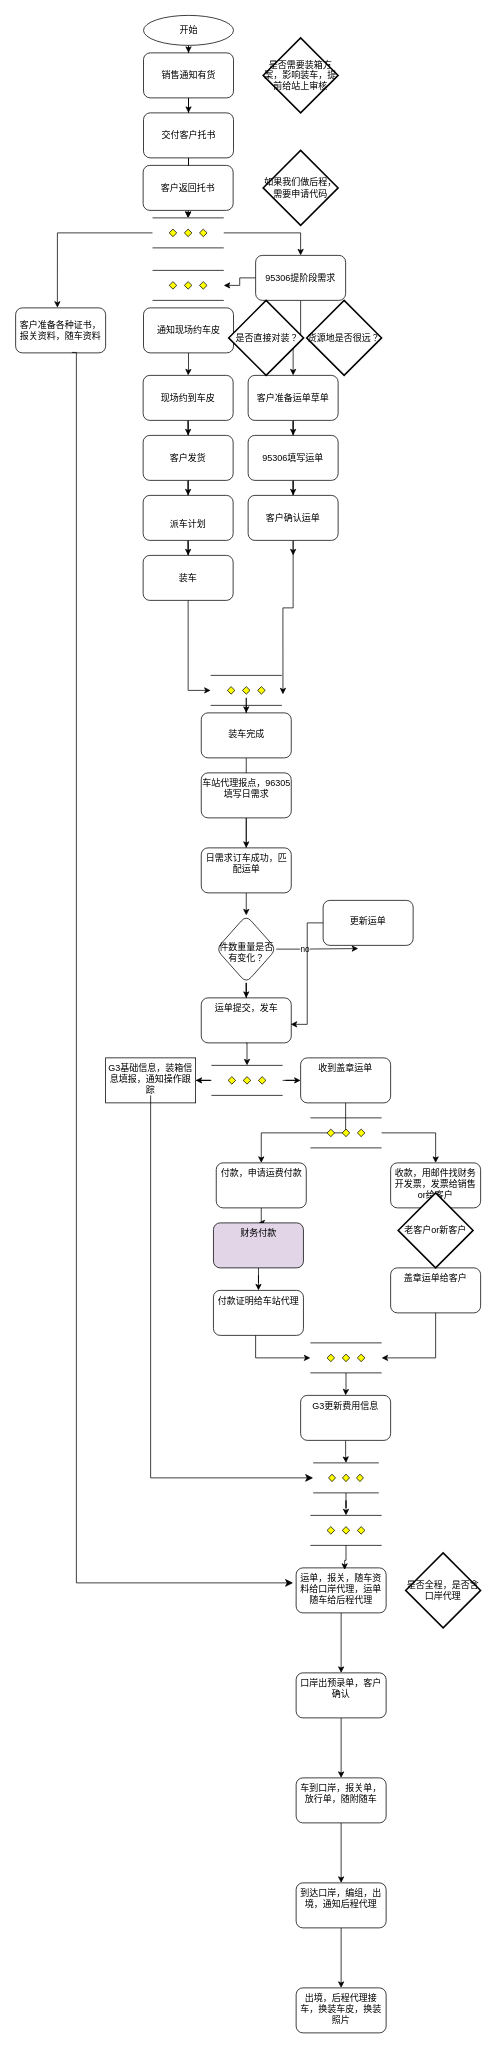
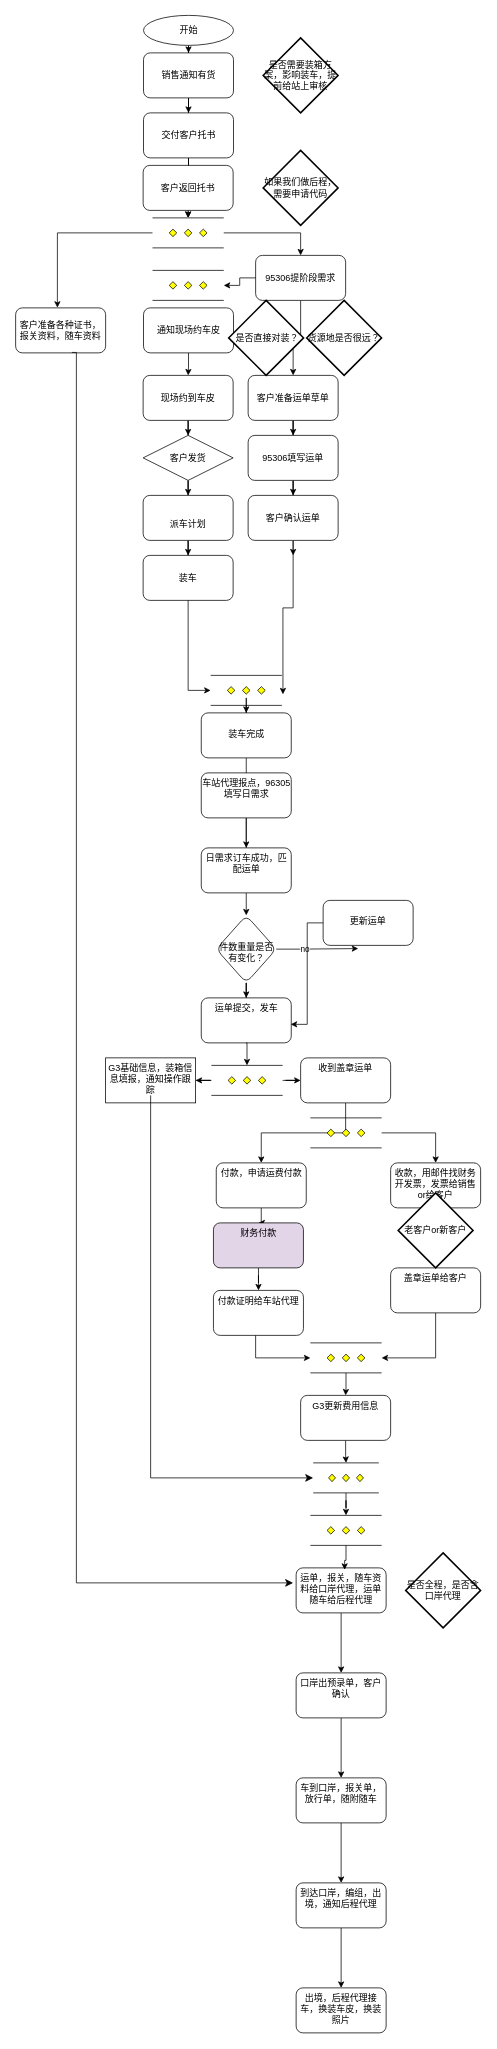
  <mxCell id="0" />
  <mxCell id="1" parent="0" />
  <mxCell id="2" value="" style="edgeStyle=orthogonalEdgeStyle;rounded=0;orthogonalLoop=1;jettySize=auto;html=1;entryX=0.464;entryY=-0.004;entryDx=0;entryDy=0;entryPerimeter=0;" edge="1" parent="1" source="47" target="9"><mxGeometry relative="1" as="geometry"><mxPoint x="250" y="240" as="sourcePoint" /><mxPoint x="70" y="440" as="targetPoint" /><Array as="points"><mxPoint x="76" y="310" /></Array></mxGeometry></mxCell>
  <mxCell id="3" value="" style="edgeStyle=orthogonalEdgeStyle;rounded=0;orthogonalLoop=1;jettySize=auto;html=1;" edge="1" parent="1" source="4" target="73"><mxGeometry relative="1" as="geometry" /></mxCell>
  <mxCell id="4" value="开始" style="rounded=1;whiteSpace=wrap;html=1;fontSize=12;glass=0;strokeWidth=1;shadow=0;shape=ellipse;aspect=fixed;perimeter=ellipsePerimeter;" parent="1" vertex="1"><mxGeometry x="190.5" y="20" width="120" height="40" as="geometry" /></mxCell>
  <mxCell id="5" value="" style="edgeStyle=orthogonalEdgeStyle;rounded=0;orthogonalLoop=1;jettySize=auto;html=1;" edge="1" parent="1" source="6" target="13"><mxGeometry relative="1" as="geometry" /></mxCell>
  <mxCell id="6" value="95306提阶段需求" style="whiteSpace=wrap;html=1;rounded=1;glass=0;strokeWidth=1;shadow=0;" vertex="1" parent="1"><mxGeometry x="340" y="340" width="120" height="60" as="geometry" /></mxCell>
  <mxCell id="7" value="" style="edgeStyle=orthogonalEdgeStyle;rounded=0;orthogonalLoop=1;jettySize=auto;html=1;" edge="1" parent="1" source="8" target="11"><mxGeometry relative="1" as="geometry" /></mxCell>
  <mxCell id="8" value="通知现场约车皮" style="whiteSpace=wrap;html=1;rounded=1;glass=0;strokeWidth=1;shadow=0;" vertex="1" parent="1"><mxGeometry x="190.5" y="410" width="120" height="60" as="geometry" /></mxCell>
  <mxCell id="9" value="客户准备各种证书，报关资料，随车资料" style="whiteSpace=wrap;html=1;rounded=1;glass=0;strokeWidth=1;shadow=0;" vertex="1" parent="1"><mxGeometry x="20" y="410" width="120" height="60" as="geometry" /></mxCell>
  <mxCell id="10" value="" style="edgeStyle=orthogonalEdgeStyle;rounded=0;orthogonalLoop=1;jettySize=auto;html=1;" edge="1" parent="1" source="11" target="20"><mxGeometry relative="1" as="geometry" /></mxCell>
  <mxCell id="11" value="现场约到车皮" style="whiteSpace=wrap;html=1;rounded=1;glass=0;strokeWidth=1;shadow=0;" vertex="1" parent="1"><mxGeometry x="190" y="500" width="120" height="60" as="geometry" /></mxCell>
  <mxCell id="12" value="" style="edgeStyle=orthogonalEdgeStyle;rounded=0;orthogonalLoop=1;jettySize=auto;html=1;" edge="1" parent="1" source="13" target="15"><mxGeometry relative="1" as="geometry" /></mxCell>
  <mxCell id="13" value="客户准备运单草单" style="whiteSpace=wrap;html=1;rounded=1;glass=0;strokeWidth=1;shadow=0;" vertex="1" parent="1"><mxGeometry x="330" y="500" width="120" height="60" as="geometry" /></mxCell>
  <mxCell id="14" value="" style="edgeStyle=orthogonalEdgeStyle;rounded=0;orthogonalLoop=1;jettySize=auto;html=1;" edge="1" parent="1" source="15" target="18"><mxGeometry relative="1" as="geometry" /></mxCell>
  <mxCell id="15" value="95306填写运单" style="whiteSpace=wrap;html=1;rounded=1;glass=0;strokeWidth=1;shadow=0;" vertex="1" parent="1"><mxGeometry x="330" y="580" width="120" height="60" as="geometry" /></mxCell>
  <mxCell id="16" value="" style="edgeStyle=orthogonalEdgeStyle;rounded=0;orthogonalLoop=1;jettySize=auto;html=1;" edge="1" parent="1" source="18"><mxGeometry relative="1" as="geometry"><mxPoint x="390" y="740" as="targetPoint" /></mxGeometry></mxCell>
  <mxCell id="17" style="edgeStyle=orthogonalEdgeStyle;rounded=0;orthogonalLoop=1;jettySize=auto;html=1;entryX=1.015;entryY=0.632;entryDx=0;entryDy=0;entryPerimeter=0;" edge="1" parent="1" source="18" target="25"><mxGeometry relative="1" as="geometry"><mxPoint x="390" y="820" as="targetPoint" /></mxGeometry></mxCell>
  <mxCell id="18" value="客户确认运单" style="whiteSpace=wrap;html=1;rounded=1;glass=0;strokeWidth=1;shadow=0;" vertex="1" parent="1"><mxGeometry x="330" y="660" width="120" height="60" as="geometry" /></mxCell>
  <mxCell id="19" value="" style="edgeStyle=orthogonalEdgeStyle;rounded=0;orthogonalLoop=1;jettySize=auto;html=1;" edge="1" parent="1" source="20" target="22"><mxGeometry relative="1" as="geometry" /></mxCell>
- <mxCell id="20" value="客户发货" style="whiteSpace=wrap;html=1;rounded=1;glass=0;strokeWidth=1;shadow=0;" vertex="1" parent="1"><mxGeometry x="190" y="580" width="120" height="60" as="geometry" /></mxCell>
+ <mxCell id="20" value="客户发货" style="rhombus;whiteSpace=wrap;html=1;glass=0;strokeWidth=1;shadow=0;" vertex="1" parent="1"><mxGeometry x="190" y="580" width="120" height="60" as="geometry" /></mxCell>
  <mxCell id="21" value="" style="edgeStyle=orthogonalEdgeStyle;rounded=0;orthogonalLoop=1;jettySize=auto;html=1;" edge="1" parent="1" source="22" target="23"><mxGeometry relative="1" as="geometry" /></mxCell>
  <mxCell id="22" value="&lt;br&gt;派车计划" style="whiteSpace=wrap;html=1;rounded=1;glass=0;strokeWidth=1;shadow=0;" vertex="1" parent="1"><mxGeometry x="190" y="660" width="120" height="60" as="geometry" /></mxCell>
  <mxCell id="23" value="装车" style="whiteSpace=wrap;html=1;rounded=1;glass=0;strokeWidth=1;shadow=0;" vertex="1" parent="1"><mxGeometry x="190" y="740" width="120" height="60" as="geometry" /></mxCell>
  <mxCell id="24" value="" style="edgeStyle=orthogonalEdgeStyle;rounded=0;orthogonalLoop=1;jettySize=auto;html=1;" edge="1" parent="1" source="25" target="28"><mxGeometry relative="1" as="geometry" /></mxCell>
  <mxCell id="25" value="" style="verticalLabelPosition=bottom;verticalAlign=top;html=1;shape=mxgraph.flowchart.parallel_mode;pointerEvents=1" vertex="1" parent="1"><mxGeometry x="280" y="900" width="95" height="40" as="geometry" /></mxCell>
  <mxCell id="26" style="edgeStyle=orthogonalEdgeStyle;rounded=0;orthogonalLoop=1;jettySize=auto;html=1;exitX=0.5;exitY=1;exitDx=0;exitDy=0;entryX=0;entryY=0.5;entryDx=0;entryDy=0;entryPerimeter=0;" edge="1" parent="1" source="23" target="25"><mxGeometry relative="1" as="geometry" /></mxCell>
  <mxCell id="27" value="" style="edgeStyle=orthogonalEdgeStyle;rounded=0;orthogonalLoop=1;jettySize=auto;html=1;" edge="1" parent="1" source="28" target="30"><mxGeometry relative="1" as="geometry" /></mxCell>
  <mxCell id="28" value="&lt;br&gt;装车完成" style="rounded=1;whiteSpace=wrap;html=1;verticalAlign=top;" vertex="1" parent="1"><mxGeometry x="267.5" y="950" width="120" height="60" as="geometry" /></mxCell>
  <mxCell id="29" value="" style="edgeStyle=orthogonalEdgeStyle;rounded=0;orthogonalLoop=1;jettySize=auto;html=1;" edge="1" parent="1" source="30" target="38"><mxGeometry relative="1" as="geometry" /></mxCell>
  <mxCell id="30" value="&lt;br&gt;&lt;br&gt;件数重量是否有变化？" style="rhombus;whiteSpace=wrap;html=1;verticalAlign=top;rounded=1;" vertex="1" parent="1"><mxGeometry x="287.5" y="1220" width="80" height="90" as="geometry" /></mxCell>
  <mxCell id="31" value="" style="edgeStyle=orthogonalEdgeStyle;rounded=0;orthogonalLoop=1;jettySize=auto;html=1;" edge="1" parent="1" source="32" target="34"><mxGeometry relative="1" as="geometry" /></mxCell>
  <mxCell id="32" value="车站代理报点，96305填写日需求" style="whiteSpace=wrap;html=1;verticalAlign=top;rounded=1;" vertex="1" parent="1"><mxGeometry x="267.5" y="1030" width="120" height="60" as="geometry" /></mxCell>
  <mxCell id="33" value="&lt;br&gt;更新运单" style="whiteSpace=wrap;html=1;verticalAlign=top;rounded=1;" vertex="1" parent="1"><mxGeometry x="430" y="1200" width="120" height="60" as="geometry" /></mxCell>
  <mxCell id="34" value="日需求订车成功，匹配运单" style="whiteSpace=wrap;html=1;verticalAlign=top;rounded=1;" vertex="1" parent="1"><mxGeometry x="267.5" y="1130" width="120" height="60" as="geometry" /></mxCell>
  <mxCell id="35" style="edgeStyle=orthogonalEdgeStyle;rounded=0;orthogonalLoop=1;jettySize=auto;html=1;entryX=0.39;entryY=1.071;entryDx=0;entryDy=0;entryPerimeter=0;" edge="1" parent="1" source="30" target="33"><mxGeometry relative="1" as="geometry" /></mxCell>
  <mxCell id="36" value="no" style="edgeLabel;html=1;align=center;verticalAlign=middle;resizable=0;points=[];" vertex="1" connectable="0" parent="35"><mxGeometry x="-0.282" relative="1" as="geometry"><mxPoint as="offset" /></mxGeometry></mxCell>
  <mxCell id="37" value="" style="verticalLabelPosition=bottom;verticalAlign=top;html=1;shape=mxgraph.flowchart.parallel_mode;pointerEvents=1" vertex="1" parent="1"><mxGeometry x="202.5" y="360" width="95" height="40" as="geometry" /></mxCell>
  <mxCell id="38" value="运单提交，发车&lt;br&gt;" style="whiteSpace=wrap;html=1;verticalAlign=top;rounded=1;" vertex="1" parent="1"><mxGeometry x="267.5" y="1330" width="120" height="60" as="geometry" /></mxCell>
  <mxCell id="39" value="" style="edgeStyle=orthogonalEdgeStyle;rounded=0;orthogonalLoop=1;jettySize=auto;html=1;" edge="1" parent="1" source="41" target="44"><mxGeometry relative="1" as="geometry" /></mxCell>
  <mxCell id="40" value="" style="edgeStyle=orthogonalEdgeStyle;rounded=0;orthogonalLoop=1;jettySize=auto;html=1;" edge="1" parent="1" source="41" target="45"><mxGeometry relative="1" as="geometry" /></mxCell>
  <mxCell id="41" value="" style="verticalLabelPosition=bottom;verticalAlign=top;html=1;shape=mxgraph.flowchart.parallel_mode;pointerEvents=1" vertex="1" parent="1"><mxGeometry x="281" y="1420" width="95" height="40" as="geometry" /></mxCell>
  <mxCell id="42" style="edgeStyle=orthogonalEdgeStyle;rounded=0;orthogonalLoop=1;jettySize=auto;html=1;exitX=0.5;exitY=1;exitDx=0;exitDy=0;entryX=0.5;entryY=0;entryDx=0;entryDy=0;entryPerimeter=0;" edge="1" parent="1" source="38" target="41"><mxGeometry relative="1" as="geometry" /></mxCell>
  <mxCell id="43" value="" style="edgeStyle=orthogonalEdgeStyle;rounded=0;orthogonalLoop=1;jettySize=auto;html=1;" edge="1" parent="1" source="44" target="49"><mxGeometry relative="1" as="geometry" /></mxCell>
  <mxCell id="44" value="收到盖章运单" style="rounded=1;whiteSpace=wrap;html=1;verticalAlign=top;" vertex="1" parent="1"><mxGeometry x="400" y="1410" width="120" height="60" as="geometry" /></mxCell>
  <mxCell id="45" value="G3基础信息，装箱信息填报，通知操作跟踪" style="whiteSpace=wrap;html=1;verticalAlign=top;" vertex="1" parent="1"><mxGeometry x="140" y="1410" width="120" height="60" as="geometry" /></mxCell>
  <mxCell id="46" value="" style="edgeStyle=orthogonalEdgeStyle;rounded=0;orthogonalLoop=1;jettySize=auto;html=1;" edge="1" parent="1" source="47" target="6"><mxGeometry relative="1" as="geometry" /></mxCell>
  <mxCell id="47" value="" style="verticalLabelPosition=bottom;verticalAlign=top;html=1;shape=mxgraph.flowchart.parallel_mode;pointerEvents=1" vertex="1" parent="1"><mxGeometry x="202.5" y="290" width="95" height="40" as="geometry" /></mxCell>
  <mxCell id="48" value="" style="edgeStyle=orthogonalEdgeStyle;rounded=0;orthogonalLoop=1;jettySize=auto;html=1;" edge="1" parent="1" source="49" target="55"><mxGeometry relative="1" as="geometry" /></mxCell>
  <mxCell id="49" value="付款，申请运费付款" style="rounded=1;whiteSpace=wrap;html=1;verticalAlign=top;" vertex="1" parent="1"><mxGeometry x="287.5" y="1550" width="120" height="60" as="geometry" /></mxCell>
  <mxCell id="50" value="" style="edgeStyle=orthogonalEdgeStyle;rounded=0;orthogonalLoop=1;jettySize=auto;html=1;" edge="1" parent="1" source="51" target="53"><mxGeometry relative="1" as="geometry" /></mxCell>
  <mxCell id="51" value="" style="verticalLabelPosition=bottom;verticalAlign=top;html=1;shape=mxgraph.flowchart.parallel_mode;pointerEvents=1" vertex="1" parent="1"><mxGeometry x="413" y="1490" width="95" height="40" as="geometry" /></mxCell>
  <mxCell id="52" value="" style="edgeStyle=orthogonalEdgeStyle;rounded=0;orthogonalLoop=1;jettySize=auto;html=1;" edge="1" parent="1" source="53" target="56"><mxGeometry relative="1" as="geometry" /></mxCell>
  <mxCell id="53" value="收款，用邮件找财务开发票，发票给销售or给客户" style="rounded=1;whiteSpace=wrap;html=1;verticalAlign=top;" vertex="1" parent="1"><mxGeometry x="520" y="1550" width="120" height="60" as="geometry" /></mxCell>
  <mxCell id="54" value="" style="edgeStyle=orthogonalEdgeStyle;rounded=0;orthogonalLoop=1;jettySize=auto;html=1;" edge="1" parent="1" source="55" target="57"><mxGeometry relative="1" as="geometry" /></mxCell>
  <mxCell id="55" value="财务付款" style="rounded=1;whiteSpace=wrap;html=1;verticalAlign=top;fillColor=#e1d5e7;" vertex="1" parent="1"><mxGeometry x="283.75" y="1630" width="120" height="60" as="geometry" /></mxCell>
  <mxCell id="56" value="盖章运单给客户" style="rounded=1;whiteSpace=wrap;html=1;verticalAlign=top;" vertex="1" parent="1"><mxGeometry x="520" y="1690" width="120" height="60" as="geometry" /></mxCell>
  <mxCell id="57" value="付款证明给车站代理" style="whiteSpace=wrap;html=1;verticalAlign=top;rounded=1;" vertex="1" parent="1"><mxGeometry x="283.75" y="1720" width="120" height="60" as="geometry" /></mxCell>
  <mxCell id="58" value="" style="edgeStyle=orthogonalEdgeStyle;rounded=0;orthogonalLoop=1;jettySize=auto;html=1;" edge="1" parent="1" source="59" target="63"><mxGeometry relative="1" as="geometry" /></mxCell>
  <mxCell id="59" value="" style="verticalLabelPosition=bottom;verticalAlign=top;html=1;shape=mxgraph.flowchart.parallel_mode;pointerEvents=1" vertex="1" parent="1"><mxGeometry x="413" y="1790" width="95" height="40" as="geometry" /></mxCell>
  <mxCell id="60" style="edgeStyle=orthogonalEdgeStyle;rounded=0;orthogonalLoop=1;jettySize=auto;html=1;exitX=0.5;exitY=1;exitDx=0;exitDy=0;entryX=1;entryY=0.5;entryDx=0;entryDy=0;entryPerimeter=0;" edge="1" parent="1" source="56" target="59"><mxGeometry relative="1" as="geometry" /></mxCell>
  <mxCell id="61" style="edgeStyle=orthogonalEdgeStyle;rounded=0;orthogonalLoop=1;jettySize=auto;html=1;entryX=0;entryY=0.5;entryDx=0;entryDy=0;entryPerimeter=0;" edge="1" parent="1" source="57" target="59"><mxGeometry relative="1" as="geometry"><Array as="points"><mxPoint x="340" y="1810" /></Array></mxGeometry></mxCell>
  <mxCell id="62" style="edgeStyle=orthogonalEdgeStyle;rounded=0;orthogonalLoop=1;jettySize=auto;html=1;exitX=0.5;exitY=1;exitDx=0;exitDy=0;" edge="1" parent="1" source="63" target="65"><mxGeometry relative="1" as="geometry" /></mxCell>
  <mxCell id="63" value="G3更新费用信息" style="rounded=1;whiteSpace=wrap;html=1;verticalAlign=top;" vertex="1" parent="1"><mxGeometry x="400" y="1860" width="120" height="60" as="geometry" /></mxCell>
  <mxCell id="64" style="edgeStyle=orthogonalEdgeStyle;rounded=0;orthogonalLoop=1;jettySize=auto;html=1;exitX=0.5;exitY=1;exitDx=0;exitDy=0;exitPerimeter=0;" edge="1" parent="1" source="65" target="69"><mxGeometry relative="1" as="geometry" /></mxCell>
  <mxCell id="65" value="" style="verticalLabelPosition=bottom;verticalAlign=top;html=1;shape=mxgraph.flowchart.parallel_mode;pointerEvents=1" vertex="1" parent="1"><mxGeometry x="416.75" y="1950" width="87.5" height="40" as="geometry" /></mxCell>
  <mxCell id="66" value="" style="edgeStyle=orthogonalEdgeStyle;rounded=0;orthogonalLoop=1;jettySize=auto;html=1;" edge="1" parent="1" source="67" target="86"><mxGeometry relative="1" as="geometry" /></mxCell>
  <mxCell id="67" value="运单，报关，随车资料给口岸代理，运单随车给后程代理" style="rounded=1;whiteSpace=wrap;html=1;verticalAlign=top;" vertex="1" parent="1"><mxGeometry x="394" y="2090" width="120" height="60" as="geometry" /></mxCell>
  <mxCell id="68" value="" style="edgeStyle=elbowEdgeStyle;elbow=horizontal;endArrow=classic;html=1;curved=0;rounded=0;endSize=8;startSize=8;entryX=0;entryY=0.5;entryDx=0;entryDy=0;entryPerimeter=0;" edge="1" parent="1" target="65"><mxGeometry width="50" height="50" relative="1" as="geometry"><mxPoint x="200" y="1460" as="sourcePoint" /><mxPoint x="297.5" y="1973" as="targetPoint" /><Array as="points"><mxPoint x="200" y="1470" /><mxPoint x="207.5" y="1773" /><mxPoint x="197.5" y="1543" /><mxPoint x="147.5" y="2013" /></Array></mxGeometry></mxCell>
  <mxCell id="69" value="" style="verticalLabelPosition=bottom;verticalAlign=top;html=1;shape=mxgraph.flowchart.parallel_mode;pointerEvents=1" vertex="1" parent="1"><mxGeometry x="413" y="2020" width="95" height="40" as="geometry" /></mxCell>
  <mxCell id="70" value="" style="edgeStyle=elbowEdgeStyle;elbow=horizontal;endArrow=classic;html=1;curved=0;rounded=0;endSize=8;startSize=8;exitX=0.625;exitY=0.99;exitDx=0;exitDy=0;exitPerimeter=0;" edge="1" parent="1" source="9"><mxGeometry width="50" height="50" relative="1" as="geometry"><mxPoint x="231" y="2380" as="sourcePoint" /><mxPoint x="390" y="2110" as="targetPoint" /><Array as="points"><mxPoint x="101" y="2290" /><mxPoint x="101" y="2350" /></Array></mxGeometry></mxCell>
  <mxCell id="71" style="edgeStyle=orthogonalEdgeStyle;rounded=0;orthogonalLoop=1;jettySize=auto;html=1;entryX=0.539;entryY=0.042;entryDx=0;entryDy=0;entryPerimeter=0;" edge="1" parent="1" source="69" target="67"><mxGeometry relative="1" as="geometry" /></mxCell>
  <mxCell id="72" value="" style="edgeStyle=orthogonalEdgeStyle;rounded=0;orthogonalLoop=1;jettySize=auto;html=1;" edge="1" parent="1" source="73" target="77"><mxGeometry relative="1" as="geometry" /></mxCell>
  <mxCell id="73" value="销售通知有货" style="rounded=1;whiteSpace=wrap;html=1;glass=0;strokeWidth=1;shadow=0;" vertex="1" parent="1"><mxGeometry x="190.5" y="70" width="120" height="60" as="geometry" /></mxCell>
  <mxCell id="74" value="" style="edgeStyle=orthogonalEdgeStyle;rounded=0;orthogonalLoop=1;jettySize=auto;html=1;" edge="1" parent="1" source="77" target="47"><mxGeometry relative="1" as="geometry" /></mxCell>
  <mxCell id="75" value="" style="edgeStyle=orthogonalEdgeStyle;rounded=0;orthogonalLoop=1;jettySize=auto;html=1;" edge="1" parent="1" source="77" target="47"><mxGeometry relative="1" as="geometry" /></mxCell>
  <mxCell id="76" value="" style="edgeStyle=orthogonalEdgeStyle;rounded=0;orthogonalLoop=1;jettySize=auto;html=1;" edge="1" parent="1" source="77" target="78"><mxGeometry relative="1" as="geometry" /></mxCell>
  <mxCell id="77" value="交付客户托书" style="rounded=1;whiteSpace=wrap;html=1;glass=0;strokeWidth=1;shadow=0;" vertex="1" parent="1"><mxGeometry x="190.5" y="150" width="120" height="60" as="geometry" /></mxCell>
  <mxCell id="78" value="客户返回托书" style="rounded=1;whiteSpace=wrap;html=1;glass=0;strokeWidth=1;shadow=0;" vertex="1" parent="1"><mxGeometry x="190" width="120" height="60" as="geometry" y="220" /></mxCell>
  <mxCell id="79" style="edgeStyle=orthogonalEdgeStyle;rounded=0;orthogonalLoop=1;jettySize=auto;html=1;entryX=1;entryY=0.5;entryDx=0;entryDy=0;entryPerimeter=0;" edge="1" parent="1" source="6" target="37"><mxGeometry relative="1" as="geometry" /></mxCell>
  <mxCell id="80" value="&amp;nbsp;是否直接对装？" style="strokeWidth=2;html=1;shape=mxgraph.flowchart.decision;whiteSpace=wrap;" vertex="1" parent="1"><mxGeometry x="304" y="400" width="100" height="100" as="geometry" /></mxCell>
  <mxCell id="81" value="货源地是否很远？" style="strokeWidth=2;html=1;shape=mxgraph.flowchart.decision;whiteSpace=wrap;" vertex="1" parent="1"><mxGeometry x="408" y="400" width="100" height="100" as="geometry" /></mxCell>
  <mxCell id="82" style="edgeStyle=orthogonalEdgeStyle;rounded=0;orthogonalLoop=1;jettySize=auto;html=1;entryX=0.994;entryY=0.588;entryDx=0;entryDy=0;entryPerimeter=0;" edge="1" parent="1" source="33" target="38"><mxGeometry relative="1" as="geometry" /></mxCell>
  <mxCell id="83" value="老客户or新客户" style="strokeWidth=2;html=1;shape=mxgraph.flowchart.decision;whiteSpace=wrap;" vertex="1" parent="1"><mxGeometry x="530" y="1590" width="100" height="100" as="geometry" /></mxCell>
  <mxCell id="84" value="是否需要装箱方案，影响装车，提前给站上审核" style="strokeWidth=2;html=1;shape=mxgraph.flowchart.decision;whiteSpace=wrap;" vertex="1" parent="1"><mxGeometry x="350" y="50" width="100" height="100" as="geometry" /></mxCell>
  <mxCell id="85" value="" style="edgeStyle=orthogonalEdgeStyle;rounded=0;orthogonalLoop=1;jettySize=auto;html=1;" edge="1" parent="1" source="86" target="88"><mxGeometry relative="1" as="geometry" /></mxCell>
  <mxCell id="86" value="口岸出预录单，客户确认" style="rounded=1;whiteSpace=wrap;html=1;verticalAlign=top;" vertex="1" parent="1"><mxGeometry x="394" y="2230" width="120" height="60" as="geometry" /></mxCell>
  <mxCell id="87" value="" style="edgeStyle=orthogonalEdgeStyle;rounded=0;orthogonalLoop=1;jettySize=auto;html=1;" edge="1" parent="1" source="88" target="90"><mxGeometry relative="1" as="geometry" /></mxCell>
  <mxCell id="88" value="车到口岸，报关单，放行单，随附随车" style="rounded=1;whiteSpace=wrap;html=1;verticalAlign=top;" vertex="1" parent="1"><mxGeometry x="394" y="2370" width="120" height="60" as="geometry" /></mxCell>
  <mxCell id="89" value="" style="edgeStyle=orthogonalEdgeStyle;rounded=0;orthogonalLoop=1;jettySize=auto;html=1;" edge="1" parent="1" source="90" target="93"><mxGeometry relative="1" as="geometry" /></mxCell>
  <mxCell id="90" value="到达口岸，编组，出境，通知后程代理" style="rounded=1;whiteSpace=wrap;html=1;verticalAlign=top;" vertex="1" parent="1"><mxGeometry x="394" y="2510" width="120" height="60" as="geometry" /></mxCell>
  <mxCell id="91" value="是否全程，是否含口岸代理" style="strokeWidth=2;html=1;shape=mxgraph.flowchart.decision;whiteSpace=wrap;" vertex="1" parent="1"><mxGeometry x="540" y="2070" width="100" height="100" as="geometry" /></mxCell>
  <mxCell id="92" value="如果我们做后程，需要申请代码" style="strokeWidth=2;html=1;shape=mxgraph.flowchart.decision;whiteSpace=wrap;" vertex="1" parent="1"><mxGeometry x="350" y="200" width="100" height="100" as="geometry" /></mxCell>
  <mxCell id="93" value="出境，后程代理接车，换装车皮，换装照片" style="rounded=1;whiteSpace=wrap;html=1;verticalAlign=top;" vertex="1" parent="1"><mxGeometry x="394" y="2650" width="120" height="60" as="geometry" /></mxCell>
